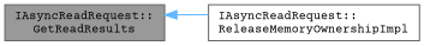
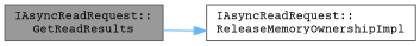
  digraph {
    rankdir=LR
    fontname="Courier Prime"
    node [fontname="Courier Prime" fontsize=10 shape=box style=filled]
    n1 [color=gray40 fillcolor=grey60 fontcolor=black height=0.2 label="IAsyncReadRequest::\lGetReadResults" width=0.4]
    n2 [color=grey40 fillcolor=white height=0.2 label="IAsyncReadRequest::\lReleaseMemoryOwnershipImpl" width=0.4]
-   n2 -> n1 [color=steelblue1 fontname="Courier Prime" fontsize=10 labelfontname=Helvetica labelfontsize=10 style=solid]
+   n1 -> n2 [color=steelblue1 fontname="Courier Prime" fontsize=10 labelfontname=Helvetica labelfontsize=10 style=solid]
  }
